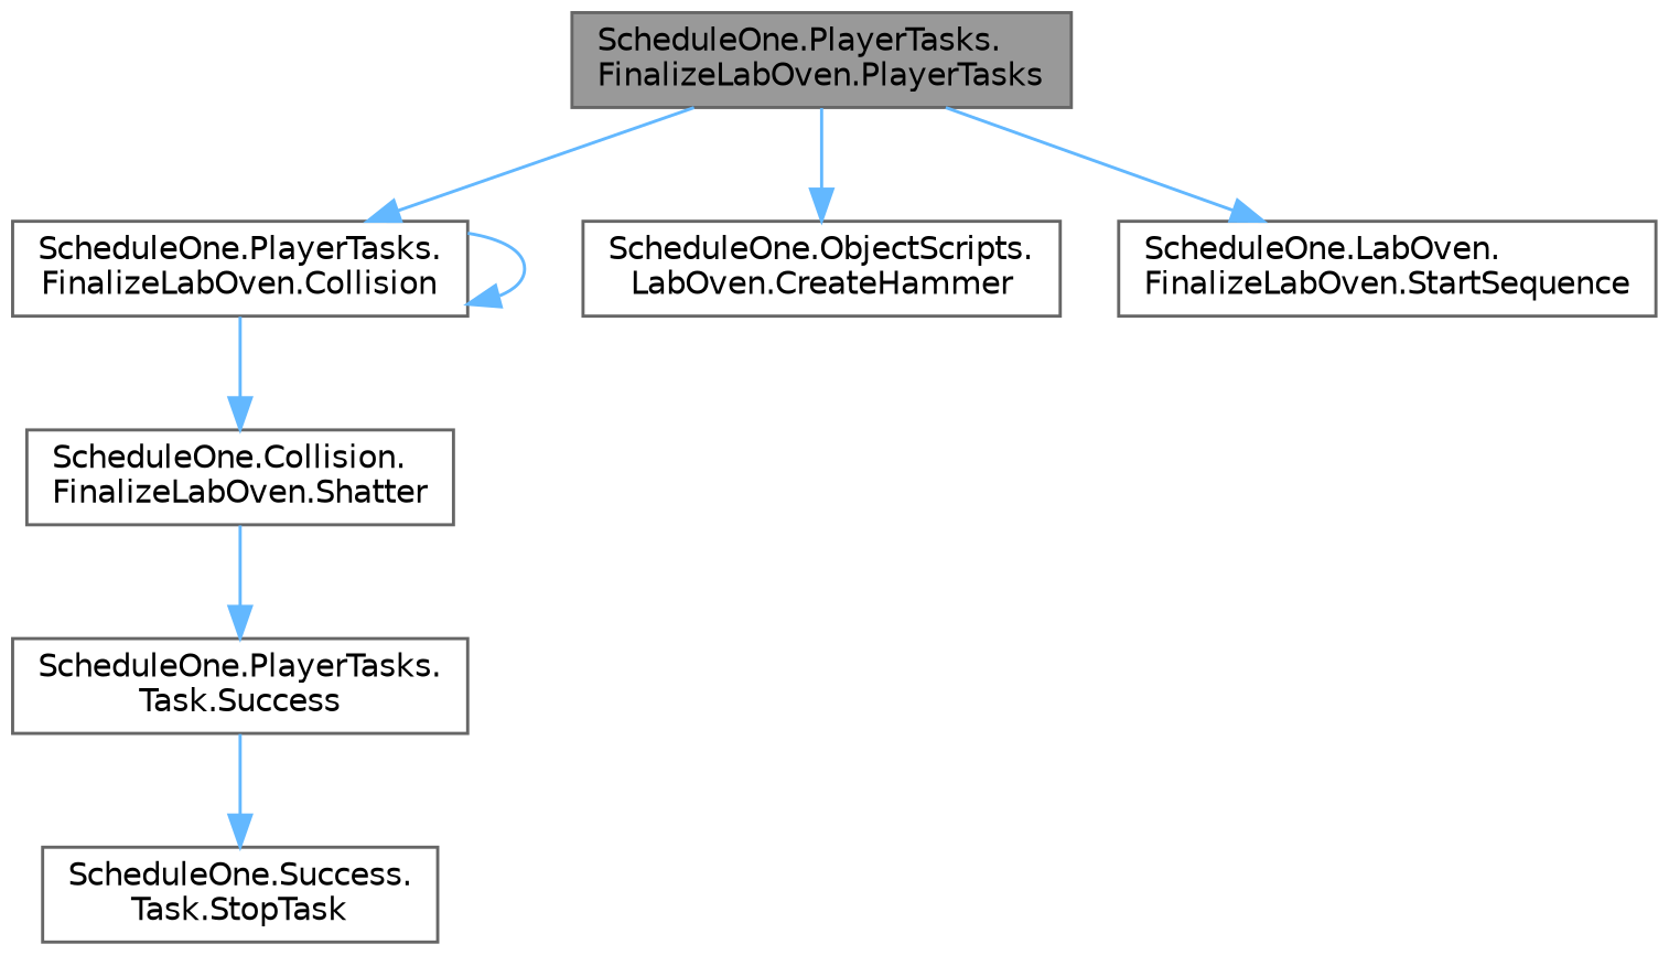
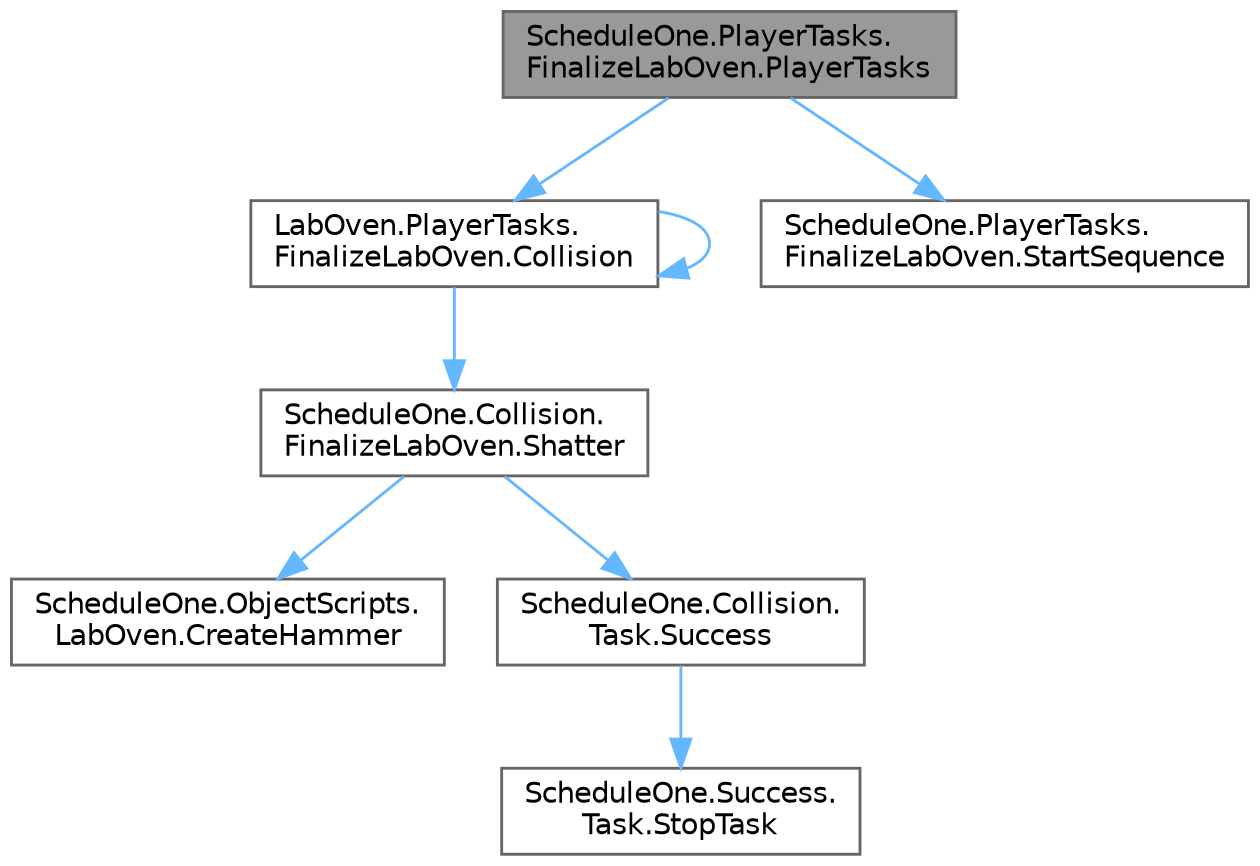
  digraph {
    rankdir=TB
    node [color=grey40 fillcolor=white fontname=Helvetica fontsize=10 shape=box style=filled]
    edge [color=steelblue1 fontname=Helvetica fontsize=10 labelfontname=Helvetica labelfontsize=10 style=solid]
    n1 [color=gray40 fillcolor=grey60 fontcolor=black height=0.2 label="ScheduleOne.PlayerTasks.\lFinalizeLabOven.PlayerTasks" width=0.4]
-   n2 [height=0.2 label="ScheduleOne.PlayerTasks.\lFinalizeLabOven.Collision" width=0.4]
+   n2 [height=0.2 label="LabOven.PlayerTasks.\lFinalizeLabOven.Collision" width=0.4]
    n3 [height=0.2 label="ScheduleOne.ObjectScripts.\lLabOven.CreateHammer" width=0.4]
-   n4 [height=0.2 label="ScheduleOne.LabOven.\lFinalizeLabOven.StartSequence" width=0.4]
+   n4 [height=0.2 label="ScheduleOne.PlayerTasks.\lFinalizeLabOven.StartSequence" width=0.4]
    n5 [height=0.2 label="ScheduleOne.Collision.\lFinalizeLabOven.Shatter" width=0.4]
-   n6 [height=0.2 label="ScheduleOne.PlayerTasks.\lTask.Success" width=0.4]
+   n6 [height=0.2 label="ScheduleOne.Collision.\lTask.Success" width=0.4]
    n7 [height=0.2 label="ScheduleOne.Success.\lTask.StopTask" width=0.4]
    n1 -> n2
-   n1 -> n3
+   n5 -> n3
    n1 -> n4
    n2 -> n2
    n2 -> n5
    n5 -> n6
    n6 -> n7
  }
